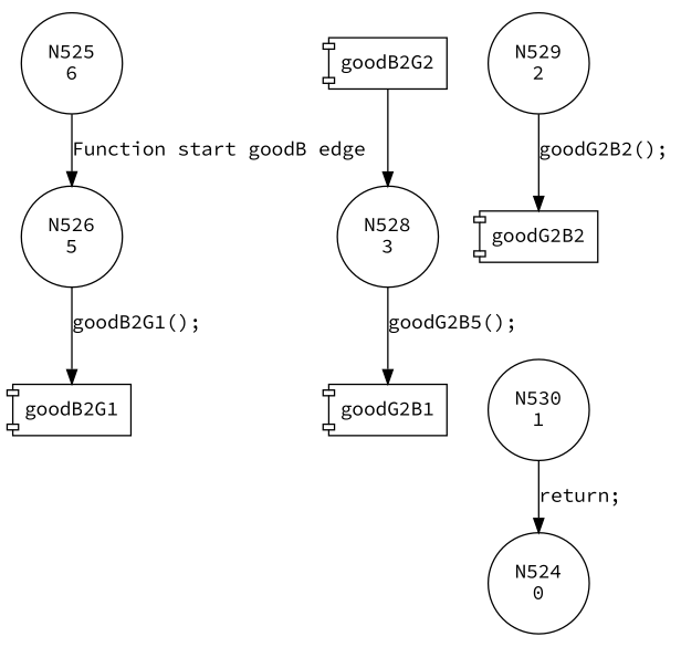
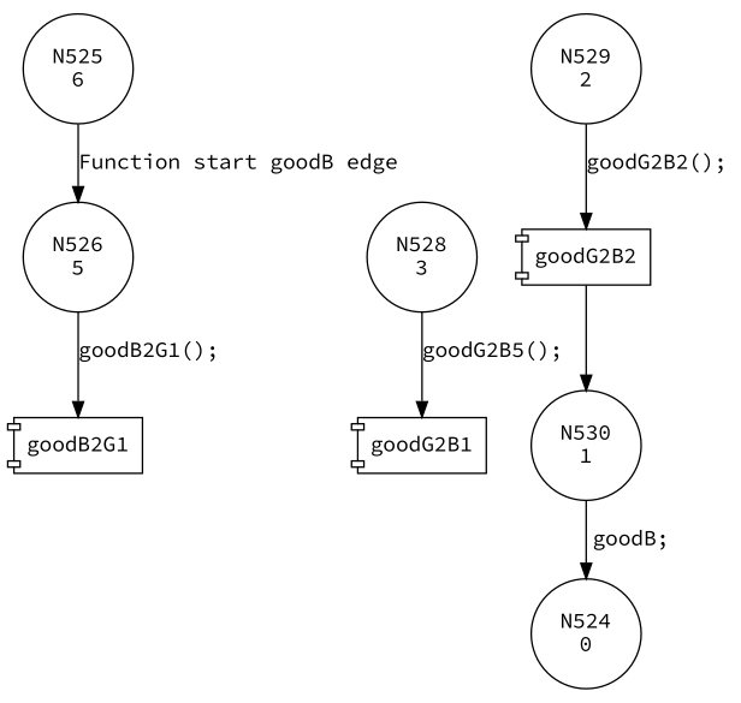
  digraph {
    fontname="Source Code Pro"
    node [fontname="Source Code Pro" shape=circle]
    edge [fontname="Source Code Pro"]
    n1 [label="N526\n5"]
    n2 [label=goodB2G1 shape=component]
-   n3 [label=goodB2G2 shape=component]
    n4 [label="N528\n3"]
    n5 [label=goodG2B1 shape=component]
    n6 [label="N529\n2"]
    n7 [label=goodG2B2 shape=component]
    n8 [label="N530\n1"]
    n9 [label="N524\n0"]
    n10 [label="N525\n6"]
    n1 -> n2 [label="goodB2G1();"]
-   n3 -> n4
    n4 -> n5 [label="goodG2B5();"]
    n6 -> n7 [label="goodG2B2();"]
-   n8 -> n9 [label="return;"]
+   n7 -> n8
+   n8 -> n9 [label="goodB;"]
    n10 -> n1 [label="Function start goodB edge"]
  }
